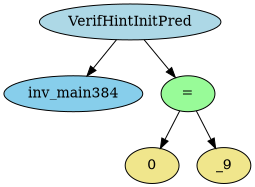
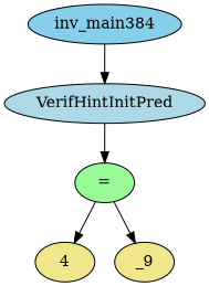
  digraph {
    node [fillcolor=khaki style=filled]
    n1 [fillcolor=skyblue label=inv_main384]
    n2 [fillcolor=lightblue label=VerifHintInitPred]
    n3 [fillcolor=palegreen label="="]
-   n4 [label=0]
+   n4 [label=4]
    n5 [label=_9]
-   n2 -> n1
+   n1 -> n2
    n2 -> n3
    n3 -> n4
    n3 -> n5
  }
